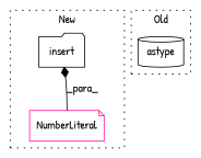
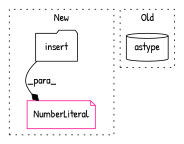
  digraph {
    fontname="Patrick Hand"
    node [a=32 l="7,1" color=black fontname="Patrick Hand"]
    n1 [label=insert s="6225,6239" shape=folder]
    n2 [a=34 l=1 label=NumberLiteral s=6232 shape=note color=deeppink]
    n3 [label=astype s="6178,6192" shape=cylinder]
    subgraph cluster_1 {
      label=New
      style=dotted
      n1
      n2
    }
    subgraph cluster_2 {
      label=Old
      style=dotted
      n3
    }
-   n2 -> n1 [label=_para_ arrowhead=diamond fontname="Patrick Hand"]
+   n1 -> n2 [label=_para_ arrowhead=diamond fontname="Patrick Hand"]
  }
